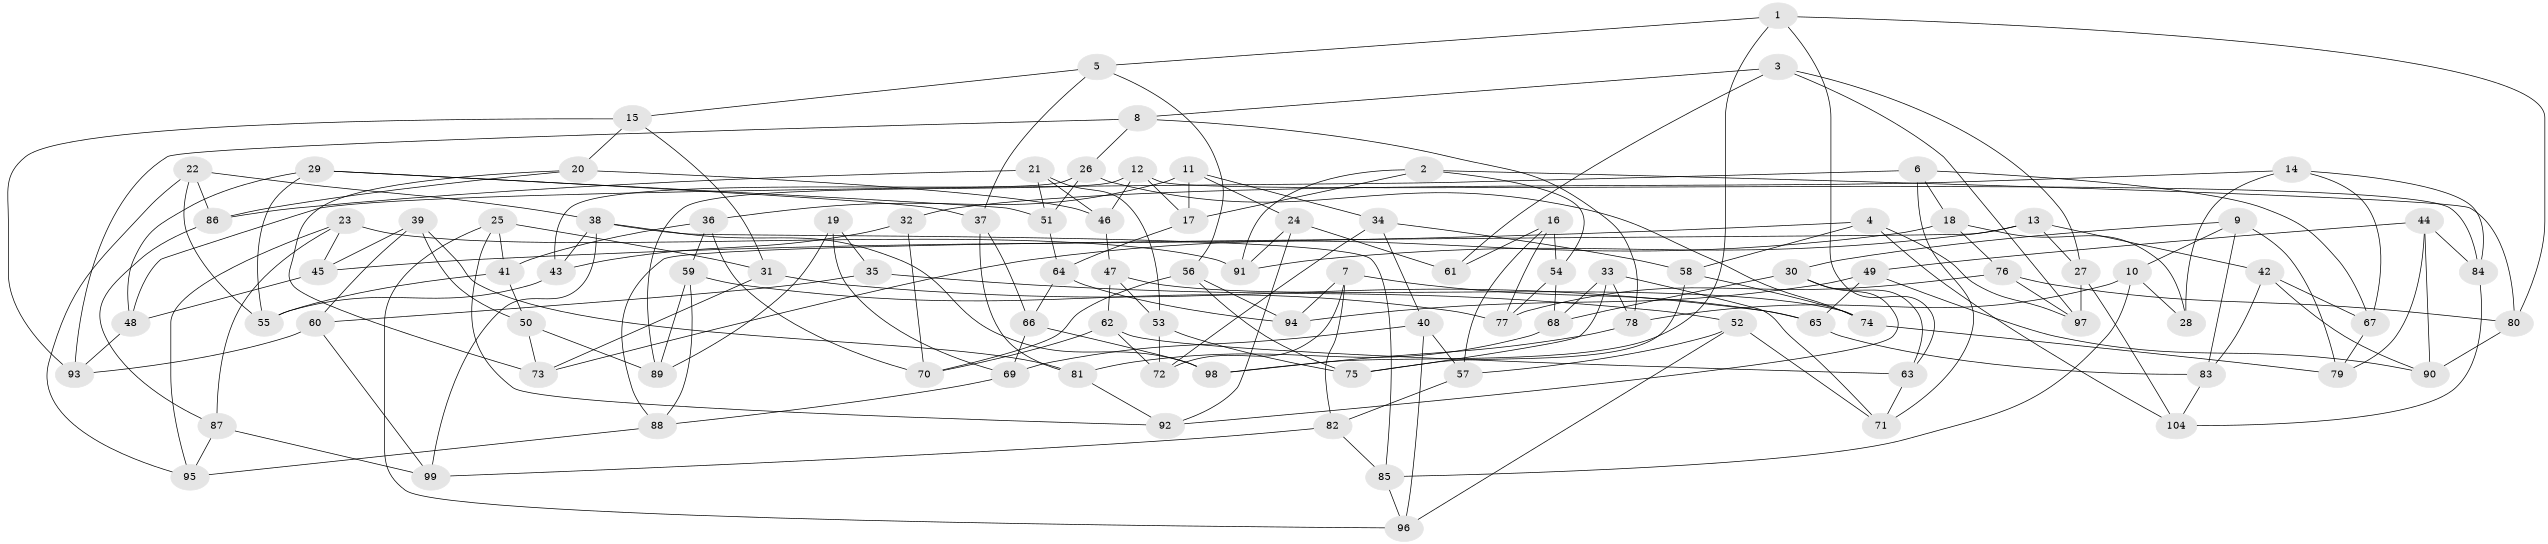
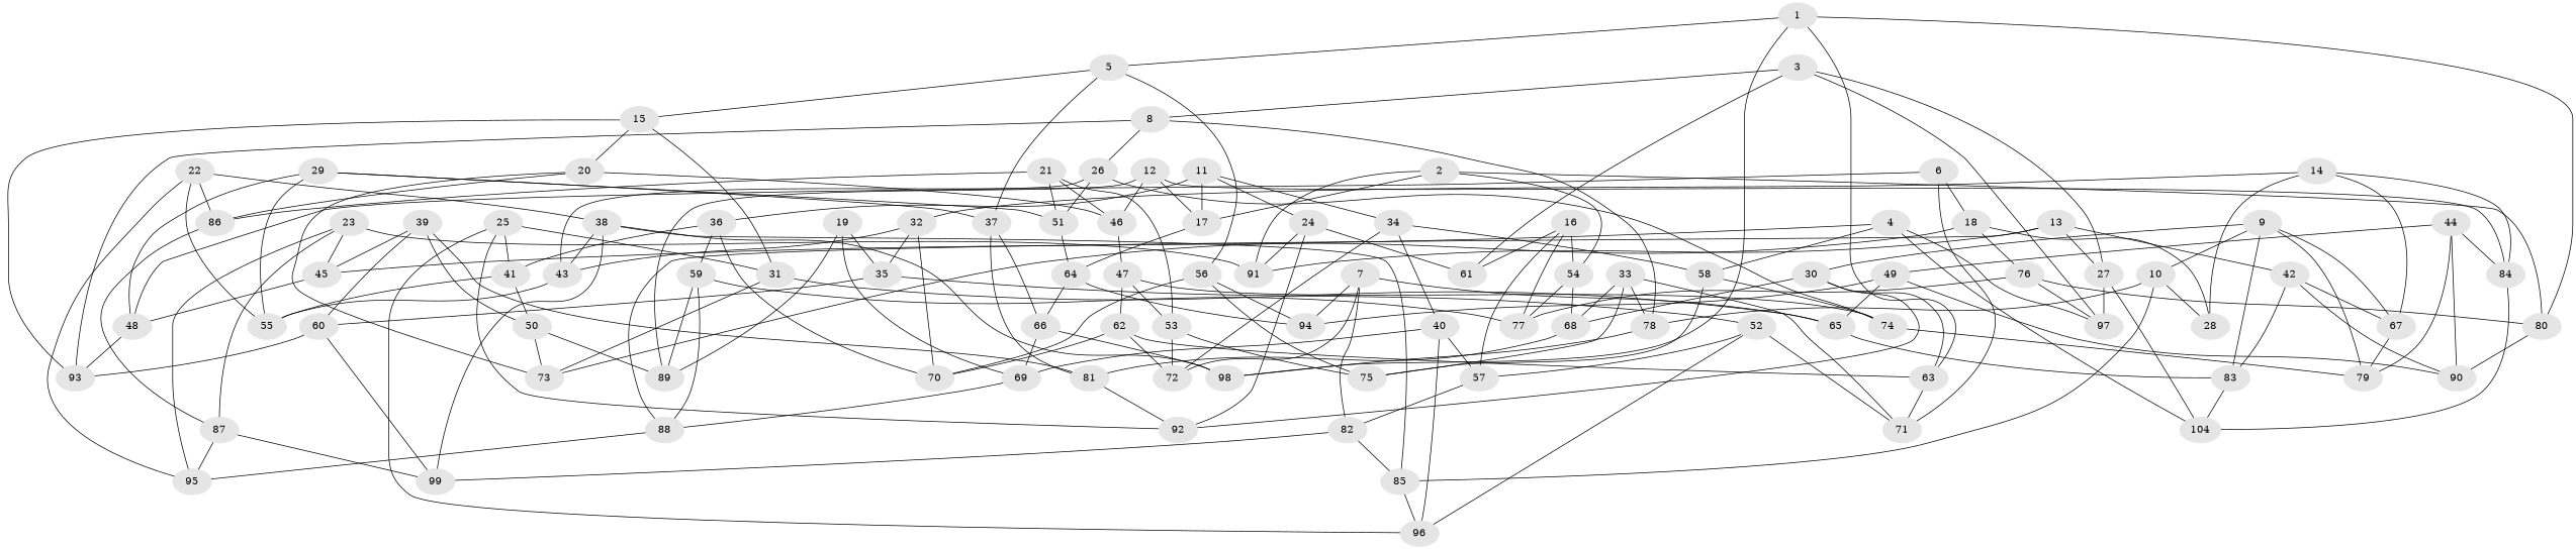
  graph {
    node [color=gray90 style=filled]
    1
    5
    63
    80
    98
    15
    37
    56
    71
    90
    2
    17
    54
    91
    64
    77
    68
    3
    8
    27
    61
    97
    26
    78
    93
    n26 [label=104]
    4
    45
    58
    48
    74
    75
    20
    31
    66
    81
    94
    70
    6
    18
    67
    28
    73
    76
    79
    7
    65
    72
    82
    83
    85
    99
    51
    43
    9
    10
    30
    92
    96
    11
    24
    34
    36
    40
    41
    59
    12
    46
    84
    89
    47
    13
    42
    88
    95
    14
    32
    35
    86
    16
    57
    19
    69
    52
    60
    87
    21
    53
    22
    38
    55
    23
    25
    50
    29
    33
    39
    44
    49
    62
    1 -- 5
    1 -- 63
    1 -- 80
    1 -- 98
    5 -- 15
    5 -- 37
    5 -- 56
    63 -- 71
    80 -- 90
    15 -- 93
    15 -- 20
    15 -- 31
    37 -- 66
    37 -- 81
    56 -- 75
    56 -- 94
    56 -- 70
    2 -- 80
    2 -- 17
    2 -- 54
    2 -- 91
    17 -- 64
    54 -- 77
    54 -- 68
    64 -- 66
    64 -- 94
    68 -- 81
    3 -- 8
    3 -- 27
    3 -- 61
    3 -- 97
    8 -- 26
    8 -- 78
    8 -- 93
    27 -- 97
    27 -- n26
    26 -- 74
    26 -- 51
    26 -- 43
    78 -- 98
    4 -- 97
    4 -- n26
    4 -- 45
    4 -- 58
    45 -- 48
    58 -- 74
    58 -- 75
    48 -- 93
    74 -- 79
    20 -- 73
    20 -- 46
    20 -- 86
    31 -- 73
    31 -- 65
    66 -- 98
    66 -- 69
    81 -- 92
    6 -- 71
    6 -- 48
    6 -- 18
-   6 -- 67
+   9 -- 67
    18 -- 28
    18 -- 73
    18 -- 76
    67 -- 79
    76 -- 80
    76 -- 77
    76 -- 97
    7 -- 94
    7 -- 65
    7 -- 72
    7 -- 82
    65 -- 83
    82 -- 85
    82 -- 99
    83 -- n26
    85 -- 96
    51 -- 64
    43 -- 55
    9 -- 79
    9 -- 83
    9 -- 10
    9 -- 30
    10 -- 78
    10 -- 28
    10 -- 85
    30 -- 63
    30 -- 68
    30 -- 92
    11 -- 17
    11 -- 24
    11 -- 34
    11 -- 36
    24 -- 91
    24 -- 61
    24 -- 92
    34 -- 58
    34 -- 72
    34 -- 40
    36 -- 70
    36 -- 41
    36 -- 59
    40 -- 96
    40 -- 57
    40 -- 69
    41 -- 55
    41 -- 50
    59 -- 77
    59 -- 89
    59 -- 88
    12 -- 17
    12 -- 46
    12 -- 84
    12 -- 89
    46 -- 47
    84 -- n26
    47 -- 74
    47 -- 53
    47 -- 62
    13 -- 91
    13 -- 27
    13 -- 42
    13 -- 88
    42 -- 90
    42 -- 67
    42 -- 83
    88 -- 95
    14 -- 67
    14 -- 28
    14 -- 84
    14 -- 32
    32 -- 70
    32 -- 43
+   32 -- 35
    35 -- 52
    35 -- 60
    86 -- 87
    16 -- 54
    16 -- 77
    16 -- 61
    16 -- 57
    57 -- 82
    19 -- 89
    19 -- 35
    19 -- 69
    69 -- 88
    52 -- 71
    52 -- 96
    52 -- 57
    60 -- 93
    60 -- 99
    87 -- 99
    87 -- 95
    21 -- 51
    21 -- 46
    21 -- 86
    21 -- 53
    53 -- 75
    53 -- 72
    22 -- 95
    22 -- 86
    22 -- 38
    22 -- 55
    38 -- 98
    38 -- 85
    38 -- 99
    38 -- 43
    23 -- 91
    23 -- 45
    23 -- 95
    23 -- 87
    25 -- 31
    25 -- 92
    25 -- 96
    25 -- 41
    50 -- 73
    50 -- 89
    29 -- 37
    29 -- 48
    29 -- 51
    29 -- 55
    33 -- 71
    33 -- 68
    33 -- 78
    33 -- 75
    39 -- 45
    39 -- 81
    39 -- 60
    39 -- 50
    44 -- 90
    44 -- 79
    44 -- 84
    44 -- 49
    49 -- 90
    49 -- 94
    49 -- 65
    62 -- 63
    62 -- 70
    62 -- 72
  }
